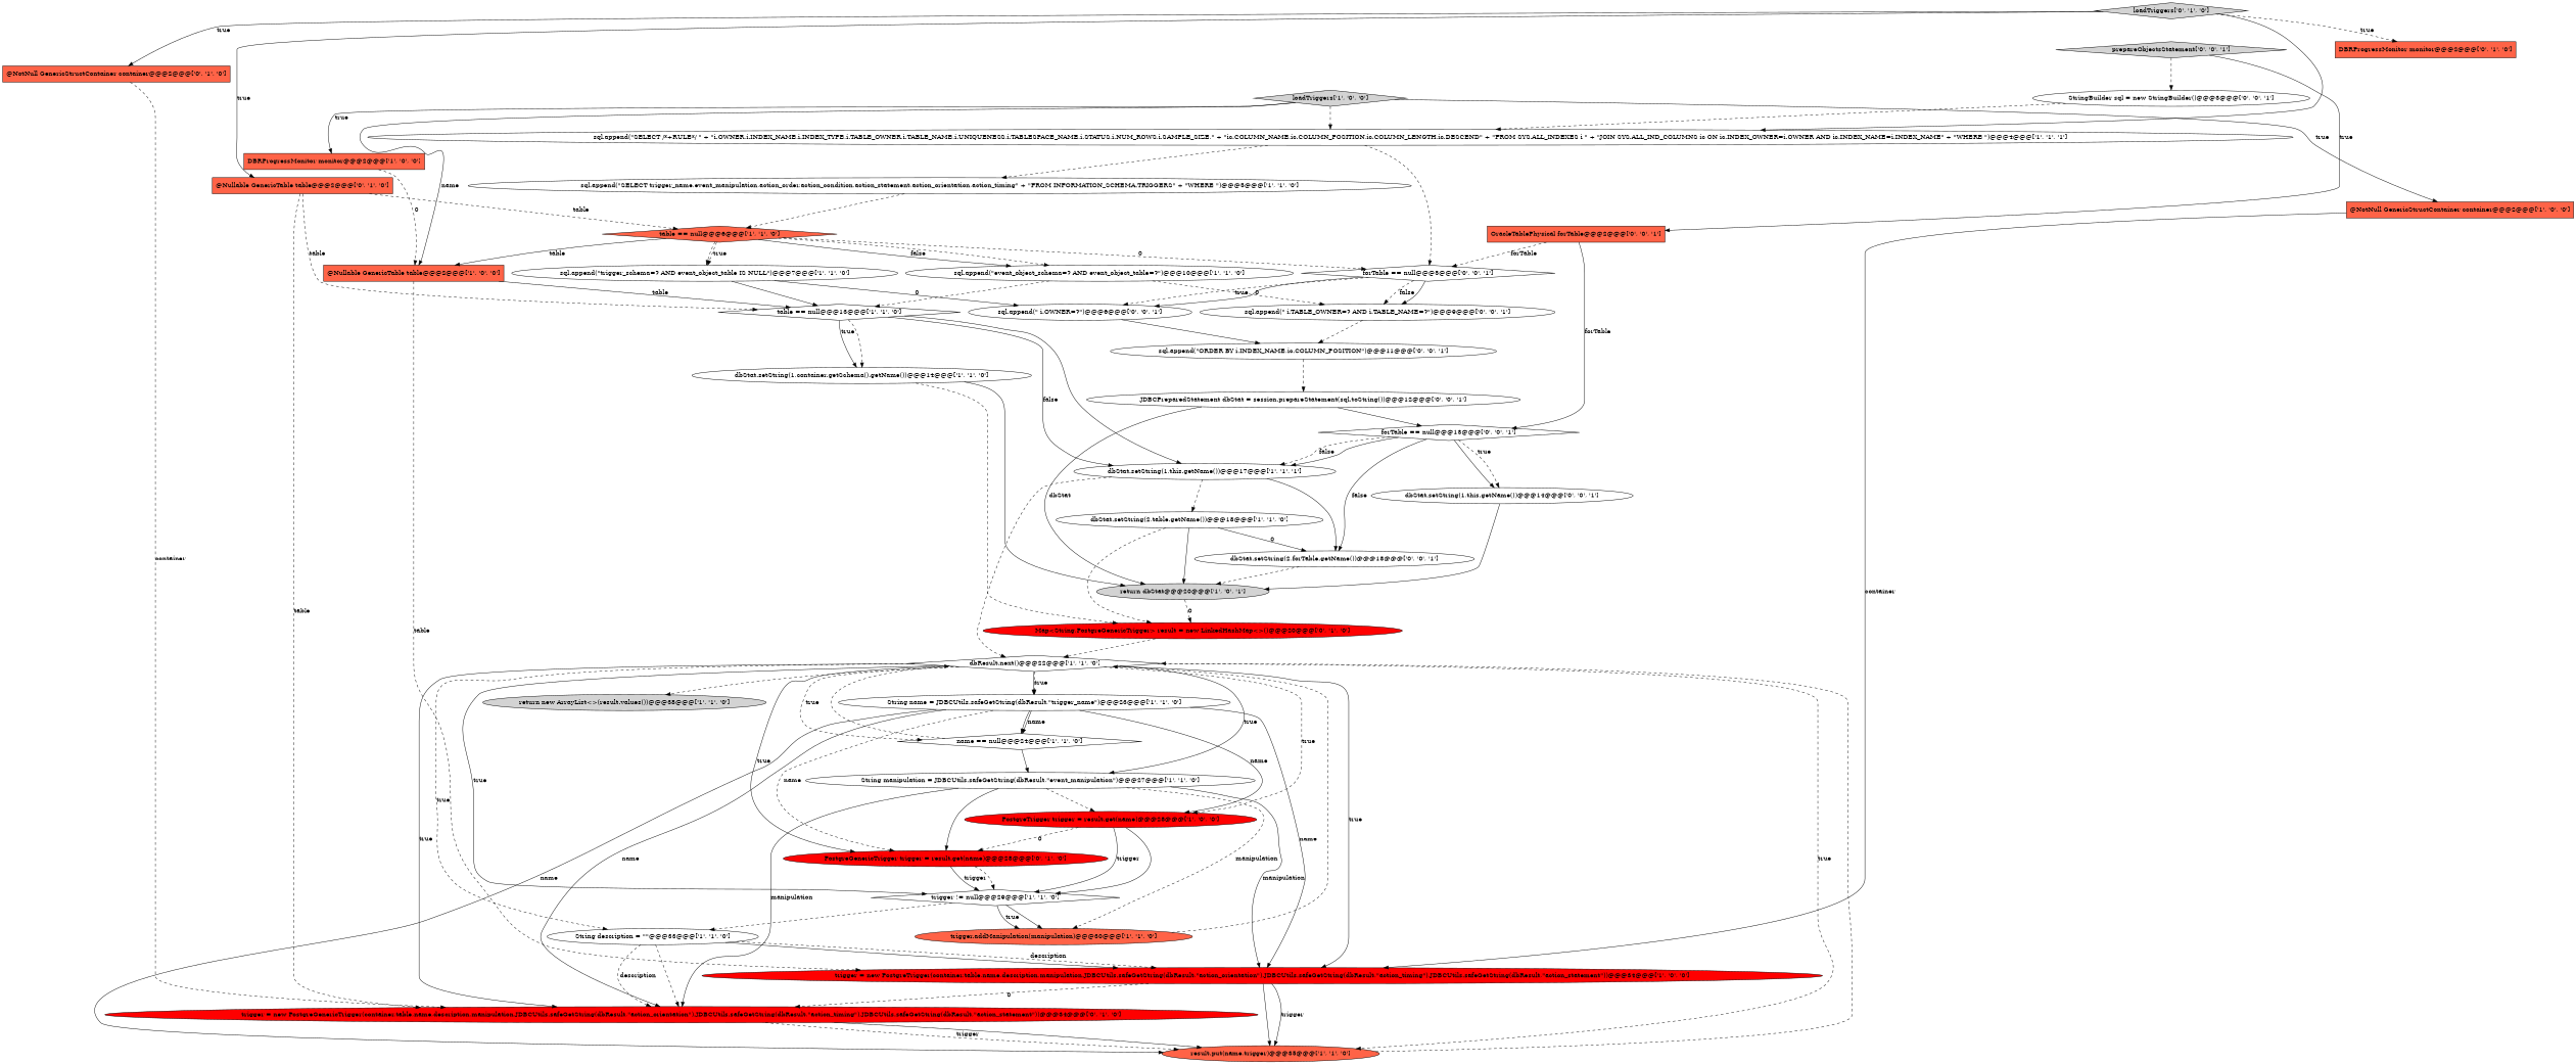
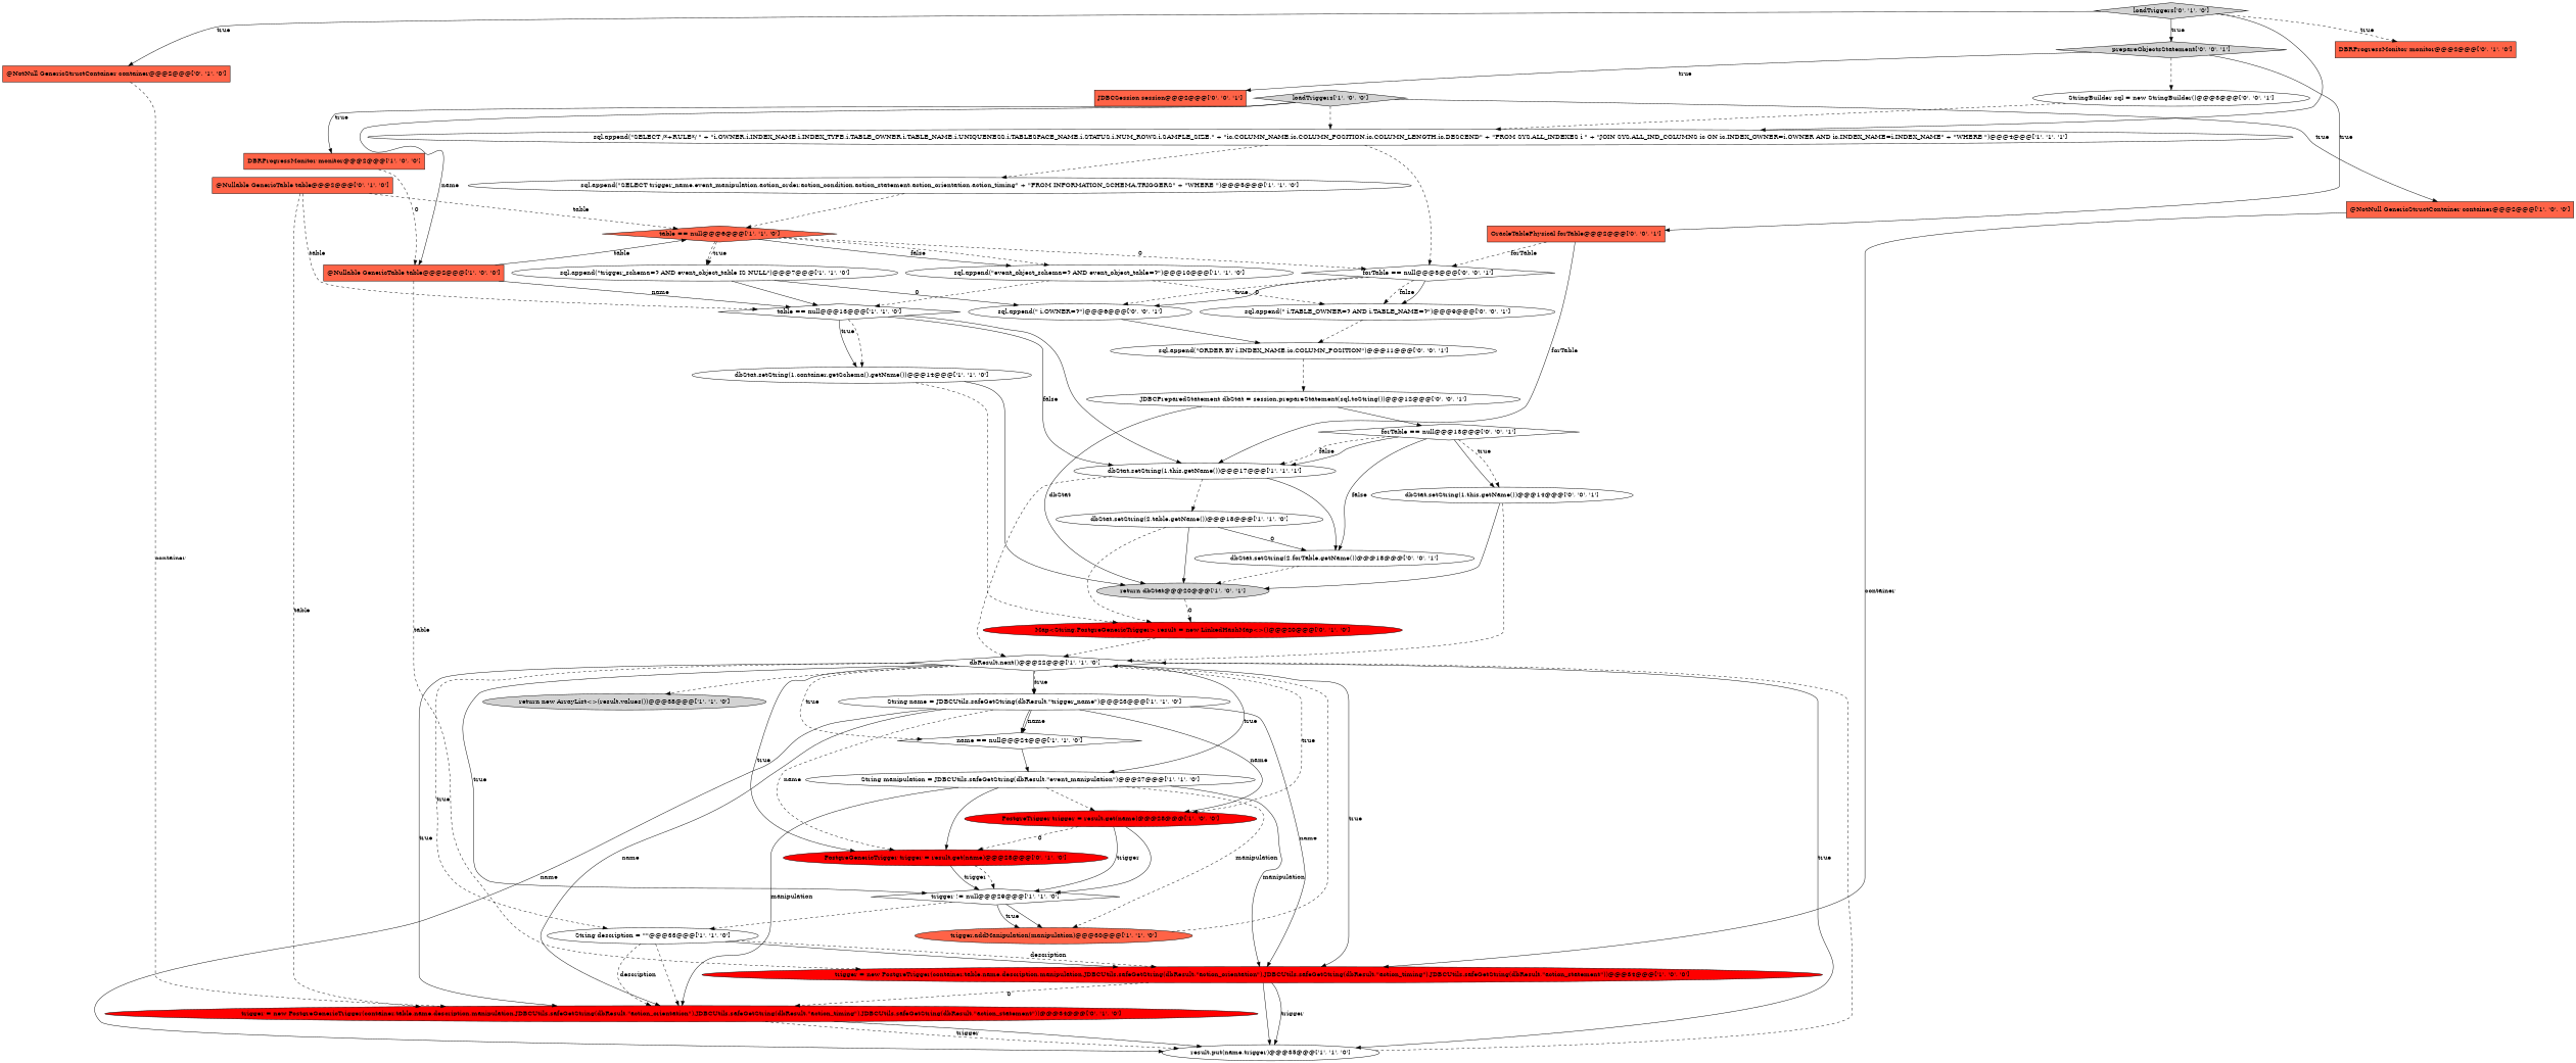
  digraph {
    node [fillcolor=white shape=ellipse style=filled]
    edge [style=solid]
    n1 [label="sql.append(\"SELECT /*+RULE*/ \" + \"i.OWNER,i.INDEX_NAME,i.INDEX_TYPE,i.TABLE_OWNER,i.TABLE_NAME,i.UNIQUENESS,i.TABLESPACE_NAME,i.STATUS,i.NUM_ROWS,i.SAMPLE_SIZE,\" + \"ic.COLUMN_NAME,ic.COLUMN_POSITION,ic.COLUMN_LENGTH,ic.DESCEND\" + \"FROM SYS.ALL_INDEXES i \" + \"JOIN SYS.ALL_IND_COLUMNS ic ON ic.INDEX_OWNER=i.OWNER AND ic.INDEX_NAME=i.INDEX_NAME\" + \"WHERE \")@@@4@@@['1', '1', '1']"]
    n2 [label="forTable == null@@@5@@@['0', '0', '1']" shape=diamond]
    n3 [label="sql.append(\"SELECT trigger_name,event_manipulation,action_order,action_condition,action_statement,action_orientation,action_timing\" + \"FROM INFORMATION_SCHEMA.TRIGGERS\" + \"WHERE \")@@@5@@@['1', '1', '0']"]
    n4 [label="sql.append(\" i.OWNER=?\")@@@6@@@['0', '0', '1']"]
    n5 [label="sql.append(\" i.TABLE_OWNER=? AND i.TABLE_NAME=?\")@@@9@@@['0', '0', '1']"]
    n6 [fillcolor=tomato label="table == null@@@6@@@['1', '1', '0']" shape=diamond]
    n7 [fillcolor=lightgray label="loadTriggers['1', '0', '0']" shape=diamond]
    n8 [fillcolor=tomato label="DBRProgressMonitor monitor@@@2@@@['1', '0', '0']" shape=box]
    n9 [fillcolor=tomato label="@NotNull GenericStructContainer container@@@2@@@['1', '0', '0']" shape=box]
    n10 [fillcolor=tomato label="@Nullable GenericTable table@@@2@@@['1', '0', '0']" shape=box]
    n11 [fillcolor=red label="trigger = new PostgreTrigger(container,table,name,description,manipulation,JDBCUtils.safeGetString(dbResult,\"action_orientation\"),JDBCUtils.safeGetString(dbResult,\"action_timing\"),JDBCUtils.safeGetString(dbResult,\"action_statement\"))@@@34@@@['1', '0', '0']"]
    n12 [label="table == null@@@13@@@['1', '1', '0']" shape=diamond]
    n13 [fillcolor=tomato label="DBRProgressMonitor monitor@@@2@@@['0', '1', '0']" shape=box]
    n14 [fillcolor=tomato label="OracleTablePhysical forTable@@@2@@@['0', '0', '1']" shape=box]
    n15 [label="forTable == null@@@13@@@['0', '0', '1']" shape=diamond]
    n16 [label="dbStat.setString(2,forTable.getName())@@@18@@@['0', '0', '1']"]
    n17 [label="dbStat.setString(1,this.getName())@@@14@@@['0', '0', '1']"]
    n18 [label="dbStat.setString(1,this.getName())@@@17@@@['1', '1', '1']"]
    n19 [fillcolor=tomato label="trigger.addManipulation(manipulation)@@@30@@@['1', '1', '0']"]
    n20 [label="dbResult.next()@@@22@@@['1', '1', '0']" shape=diamond]
-   n21 [fillcolor=tomato label="result.put(name,trigger)@@@35@@@['1', '1', '0']"]
+   n21 [label="result.put(name,trigger)@@@35@@@['1', '1', '0']"]
    n22 [label="String manipulation = JDBCUtils.safeGetString(dbResult,\"event_manipulation\")@@@27@@@['1', '1', '0']"]
    n23 [fillcolor=red label="PostgreTrigger trigger = result.get(name)@@@28@@@['1', '0', '0']"]
    n24 [fillcolor=red label="trigger = new PostgreGenericTrigger(container,table,name,description,manipulation,JDBCUtils.safeGetString(dbResult,\"action_orientation\"),JDBCUtils.safeGetString(dbResult,\"action_timing\"),JDBCUtils.safeGetString(dbResult,\"action_statement\"))@@@34@@@['0', '1', '0']"]
    n25 [fillcolor=red label="PostgreGenericTrigger trigger = result.get(name)@@@28@@@['0', '1', '0']"]
    n26 [label="name == null@@@24@@@['1', '1', '0']" shape=diamond]
    n27 [label="String description = \"\"@@@33@@@['1', '1', '0']"]
    n28 [fillcolor=lightgray label="return new ArrayList<>(result.values())@@@38@@@['1', '1', '0']"]
    n29 [label="trigger != null@@@29@@@['1', '1', '0']" shape=diamond]
    n30 [label="String name = JDBCUtils.safeGetString(dbResult,\"trigger_name\")@@@23@@@['1', '1', '0']"]
    n31 [label="JDBCPreparedStatement dbStat = session.prepareStatement(sql.toString())@@@12@@@['0', '0', '1']"]
    n32 [fillcolor=lightgray label="return dbStat@@@20@@@['1', '0', '1']"]
    n33 [fillcolor=red label="Map<String,PostgreGenericTrigger> result = new LinkedHashMap<>()@@@20@@@['0', '1', '0']"]
    n34 [label="sql.append(\"trigger_schema=? AND event_object_table IS NULL\")@@@7@@@['1', '1', '0']"]
    n35 [label="dbStat.setString(1,container.getSchema().getName())@@@14@@@['1', '1', '0']"]
    n36 [label="sql.append(\"ORDER BY i.INDEX_NAME,ic.COLUMN_POSITION\")@@@11@@@['0', '0', '1']"]
    n37 [label="StringBuilder sql = new StringBuilder()@@@3@@@['0', '0', '1']"]
    n38 [label="sql.append(\"event_object_schema=? AND event_object_table=?\")@@@10@@@['1', '1', '0']"]
    n39 [label="dbStat.setString(2,table.getName())@@@18@@@['1', '1', '0']"]
    n40 [fillcolor=lightgray label="prepareObjectsStatement['0', '0', '1']" shape=diamond]
+   n41 [fillcolor=tomato label="JDBCSession session@@@2@@@['0', '0', '1']" shape=box]
    n42 [fillcolor=tomato label="@NotNull GenericStructContainer container@@@2@@@['0', '1', '0']" shape=box]
    n43 [fillcolor=tomato label="@Nullable GenericTable table@@@2@@@['0', '1', '0']" shape=box]
    n44 [fillcolor=lightgray label="loadTriggers['0', '1', '0']" shape=diamond]
    n1 -> n2 [style=dashed]
    n1 -> n3 [style=dashed]
    n2 -> n4 [label=true style=dashed]
    n2 -> n4
    n2 -> n5 [label=false style=dashed]
    n2 -> n5
    n3 -> n6 [style=dashed]
    n4 -> n36
    n5 -> n36 [style=dashed]
    n6 -> n2 [label=0 style=dashed]
    n6 -> n34 [label=true style=dashed]
    n6 -> n34 [style=dashed]
    n6 -> n38 [style=dashed]
    n6 -> n38 [label=false]
    n7 -> n1 [style=dashed]
    n7 -> n8 [label=true]
    n7 -> n9 [label=true]
    n7 -> n10 [label=name]
    n8 -> n10 [label=0 style=dashed]
    n9 -> n11 [label=container]
-   n6 -> n10 [label=table]
+   n10 -> n6 [label=table]
    n10 -> n11 [label=table style=dashed]
-   n10 -> n12 [label=table]
+   n10 -> n12 [label=name]
    n11 -> n21 [label=trigger]
    n11 -> n21
    n11 -> n24 [label=0 style=dashed]
    n12 -> n18 [label=false]
    n12 -> n18
    n12 -> n35 [label=true]
    n12 -> n35 [style=dashed]
    n14 -> n2 [label=forTable style=dashed]
-   n14 -> n15 [label=forTable]
+   n14 -> n18 [label=forTable]
    n15 -> n16 [label=false]
    n15 -> n17
    n15 -> n17 [label=true style=dashed]
    n15 -> n18
    n15 -> n18 [label=false style=dashed]
    n16 -> n32 [style=dashed]
    n17 -> n32
    n18 -> n16
    n18 -> n20 [style=dashed]
    n18 -> n39 [style=dashed]
    n19 -> n20 [style=dashed]
    n20 -> n11 [label=true]
-   n20 -> n21 [label=true style=dashed]
+   n20 -> n21 [label=true]
    n20 -> n22 [label=true]
    n20 -> n23 [label=true style=dashed]
    n20 -> n24 [label=true]
    n20 -> n25 [label=true]
    n20 -> n26 [label=true style=dashed]
    n20 -> n27 [label=true style=dashed]
    n20 -> n28 [style=dashed]
    n20 -> n29 [label=true]
    n20 -> n30
    n20 -> n30 [label=true style=dashed]
    n21 -> n20 [style=dashed]
    n22 -> n11 [label=manipulation]
    n22 -> n19 [label=manipulation style=dashed]
    n22 -> n23 [style=dashed]
    n22 -> n24 [label=manipulation]
    n22 -> n25
    n23 -> n25 [label=0 style=dashed]
    n23 -> n29
    n23 -> n29 [label=trigger]
    n24 -> n21 [label=trigger style=dashed]
    n24 -> n21
    n25 -> n29 [label=trigger]
    n25 -> n29 [style=dashed]
-   n26 -> n20 [style=dashed]
+   n17 -> n20 [style=dashed]
    n26 -> n22
    n27 -> n11
    n27 -> n11 [label=description style=dashed]
    n27 -> n24 [label=description style=dashed]
    n27 -> n24 [style=dashed]
    n29 -> n19
    n29 -> n19 [label=true]
    n29 -> n27 [style=dashed]
    n30 -> n11 [label=name]
    n30 -> n21 [label=name]
    n30 -> n23 [label=name]
    n30 -> n24 [label=name]
    n30 -> n25 [label=name style=dashed]
    n30 -> n26 [label=name]
    n30 -> n26
    n31 -> n15
    n31 -> n32 [label=dbStat]
    n32 -> n33 [label=0 style=dashed]
    n33 -> n20 [style=dashed]
    n34 -> n4 [label=0]
    n34 -> n12
    n35 -> n32
    n35 -> n33 [style=dashed]
    n36 -> n31 [style=dashed]
    n37 -> n1 [style=dashed]
    n38 -> n5 [label=0 style=dashed]
    n38 -> n12 [style=dashed]
    n39 -> n16 [label=0]
    n39 -> n32
    n39 -> n33 [style=dashed]
    n40 -> n14 [label=true]
    n40 -> n37 [style=dashed]
+   n40 -> n41 [label=true]
    n42 -> n24 [label=container style=dashed]
    n43 -> n6 [label=table style=dashed]
    n43 -> n12 [label=table style=dashed]
    n43 -> n24 [label=table style=dashed]
    n44 -> n1
    n44 -> n13 [label=true style=dashed]
    n44 -> n42 [label=true]
-   n44 -> n43 [label=true]
+   n44 -> n40 [label=true]
  }
